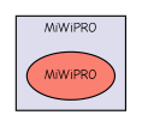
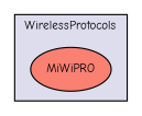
  digraph {
    compound=true
    fontname="Comic Neue"
    n1 [fillcolor=salmon fontname="Comic Neue" fontsize=10 label=MiWiPRO pencolor=black shape=ellipse style=filled]
    subgraph cluster_1 {
      bgcolor="#ddddee"
      fontsize=10
-     label=MiWiPRO
+     label=WirelessProtocols
      pencolor=black
      n1
    }
  }
